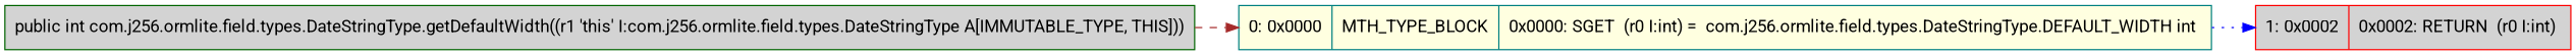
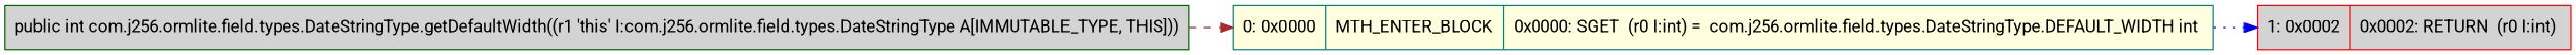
  digraph {
    rankdir=LR
    fontname=Roboto
    node [shape=record style=filled fillcolor=lightgrey fontname=Roboto]
    edge [fontname=Roboto]
-   n1 [label="{0\:\ 0x0000|MTH_TYPE_BLOCK\l|0x0000: SGET  (r0 I:int) =  com.j256.ormlite.field.types.DateStringType.DEFAULT_WIDTH int \l}" fillcolor=lightyellow color=teal]
+   n1 [label="{0\:\ 0x0000|MTH_ENTER_BLOCK\l|0x0000: SGET  (r0 I:int) =  com.j256.ormlite.field.types.DateStringType.DEFAULT_WIDTH int \l}" fillcolor=lightyellow color=teal]
    n2 [label="{1\:\ 0x0002|0x0002: RETURN  (r0 I:int) \l}" color=red]
    n3 [label="{public int com.j256.ormlite.field.types.DateStringType.getDefaultWidth((r1 'this' I:com.j256.ormlite.field.types.DateStringType A[IMMUTABLE_TYPE, THIS])) }" color=darkgreen]
    n1 -> n2 [color=blue style=dotted]
    n3 -> n1 [color=brown style=dashed]
  }
